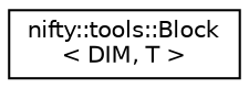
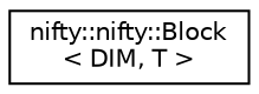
  digraph {
    rankdir=LR
-   n1 [color=black fillcolor=white fontname=Helvetica fontsize=10 height=0.2 label="nifty::tools::Block\l\< DIM, T \>" shape=record style=filled width=0.4]
+   n1 [color=black fillcolor=white fontname=Helvetica fontsize=10 height=0.2 label="nifty::nifty::Block\l\< DIM, T \>" shape=record style=filled width=0.4]
  }
